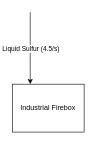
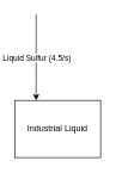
  <mxCell id="0" />
  <mxCell id="1" parent="0" />
  <mxCell id="2" value="" style="rounded=0;whiteSpace=wrap;html=1;" parent="1" vertex="1"><mxGeometry x="20" y="140" width="120" height="80" as="geometry" /></mxCell>
- <mxCell id="3" value="Industrial Firebox" style="text;html=1;align=center;verticalAlign=middle;whiteSpace=wrap;rounded=0;" parent="1" vertex="1"><mxGeometry x="30" y="150" width="100" height="60" as="geometry" /></mxCell>
+ <mxCell id="3" value="Industrial Liquid" style="text;html=1;align=center;verticalAlign=middle;whiteSpace=wrap;rounded=0;" parent="1" vertex="1"><mxGeometry x="30" y="150" width="100" height="60" as="geometry" /></mxCell>
  <mxCell id="4" value="" style="endArrow=classic;html=1;rounded=0;entryX=0.25;entryY=0;entryDx=0;entryDy=0;" parent="1" target="2" edge="1"><mxGeometry relative="1" as="geometry"><mxPoint x="50" y="20" as="sourcePoint" /><mxPoint x="190" y="100" as="targetPoint" /><Array as="points"><mxPoint x="50" y="100" /></Array></mxGeometry></mxCell>
  <mxCell id="5" value="Liquid Sulfur (4.5/s)" style="edgeLabel;resizable=0;html=1;;align=center;verticalAlign=middle;" parent="4" connectable="0" vertex="1"><mxGeometry relative="1" as="geometry" /></mxCell>
